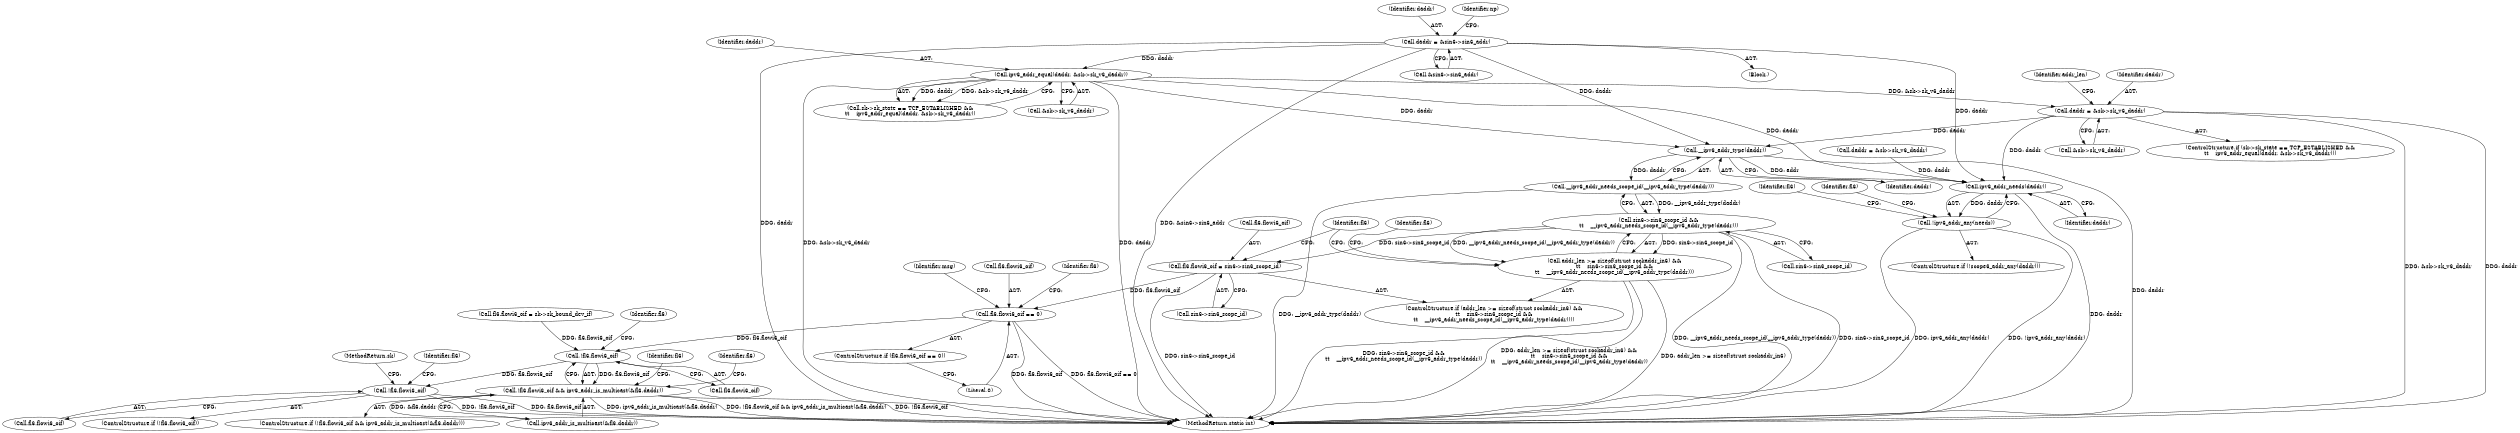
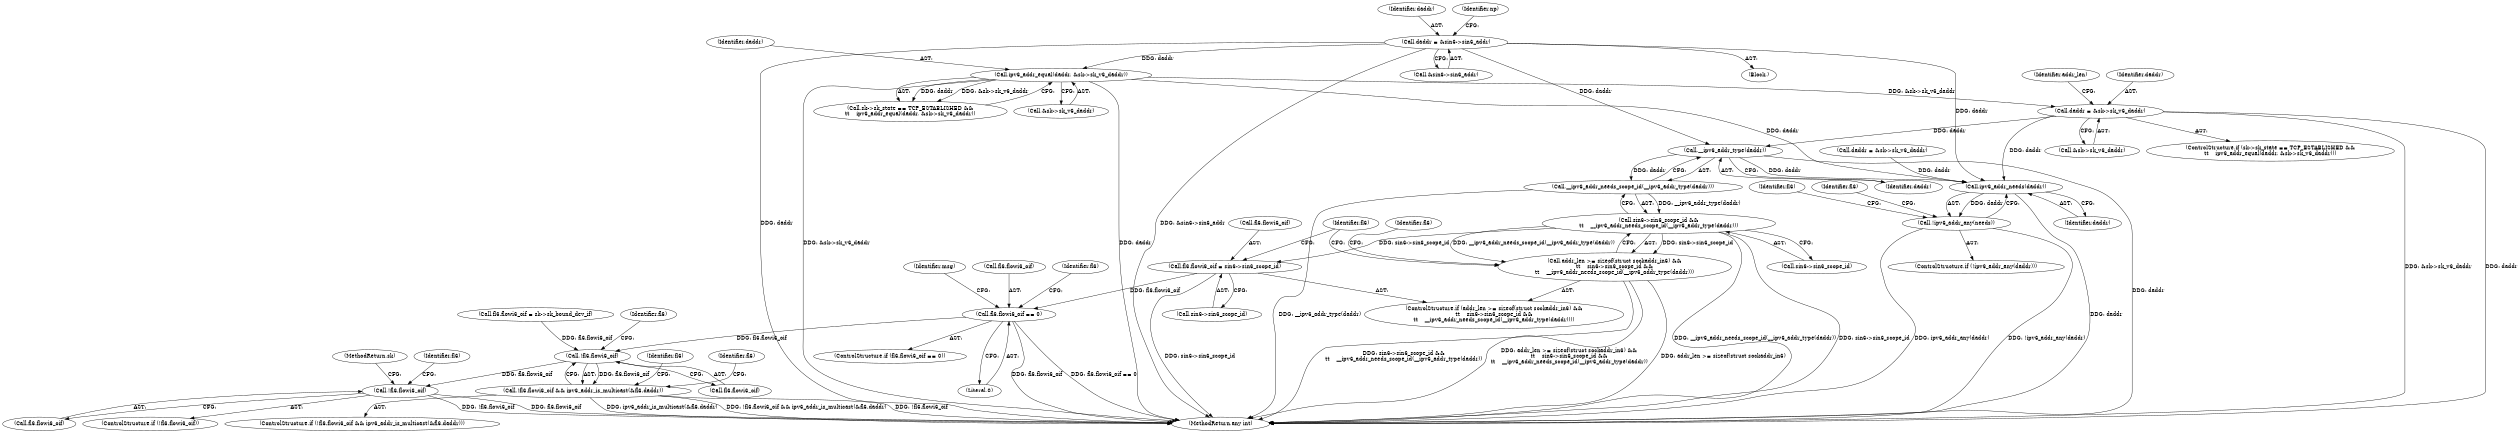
  digraph {
    n1 [label="(Call,daddr = &sk->sk_v6_daddr)"]
    n2 [label="(Call,__ipv6_addr_type(daddr))"]
    n3 [label="(Call,ipv6_addr_needs(daddr))"]
    n4 [label="(Call,&sk->sk_v6_daddr)"]
    n5 [label="(ControlStructure,if (sk->sk_state == TCP_ESTABLISHED &&\n\t\t    ipv6_addr_equal(daddr, &sk->sk_v6_daddr)))"]
-   n6 [label="(MethodReturn,static int)"]
+   n6 [label="(MethodReturn,any int)"]
    n7 [label="(Call,__ipv6_addr_needs_scope_id(__ipv6_addr_type(daddr)))"]
    n8 [label="(Identifier,daddr)"]
    n9 [label="(Call,!ipv6_addr_any(needs))"]
    n10 [label="(Identifier,daddr)"]
    n11 [label="(Call,ipv6_addr_equal(daddr, &sk->sk_v6_daddr))"]
    n12 [label="(Call,sk->sk_state == TCP_ESTABLISHED &&\n\t\t    ipv6_addr_equal(daddr, &sk->sk_v6_daddr))"]
    n13 [label="(Call,&sk->sk_v6_daddr)"]
    n14 [label="(Call,daddr = &sin6->sin6_addr)"]
    n15 [label="(Call,&sin6->sin6_addr)"]
    n16 [label="(Block,)"]
    n17 [label="(Call,sin6->sin6_scope_id &&\n\t\t    __ipv6_addr_needs_scope_id(__ipv6_addr_type(daddr)))"]
    n18 [label="(Call,addr_len >= sizeof(struct sockaddr_in6) &&\n\t\t    sin6->sin6_scope_id &&\n\t\t    __ipv6_addr_needs_scope_id(__ipv6_addr_type(daddr)))"]
    n19 [label="(Call,fl6.flowi6_oif = sin6->sin6_scope_id)"]
    n20 [label="(Call,sin6->sin6_scope_id)"]
    n21 [label="(ControlStructure,if (addr_len >= sizeof(struct sockaddr_in6) &&\n\t\t    sin6->sin6_scope_id &&\n\t\t    __ipv6_addr_needs_scope_id(__ipv6_addr_type(daddr))))"]
    n22 [label="(Call,fl6.flowi6_oif == 0)"]
    n23 [label="(Call,sin6->sin6_scope_id)"]
    n24 [label="(Call,!fl6.flowi6_oif)"]
    n25 [label="(ControlStructure,if (fl6.flowi6_oif == 0))"]
    n26 [label="(Literal,0)"]
    n27 [label="(Call,!fl6.flowi6_oif && ipv6_addr_is_multicast(&fl6.daddr))"]
    n28 [label="(Call,!fl6.flowi6_oif)"]
    n29 [label="(Call,fl6.flowi6_oif)"]
-   n30 [label="(Call,ipv6_addr_is_multicast(&fl6.daddr))"]
    n31 [label="(ControlStructure,if (!fl6.flowi6_oif && ipv6_addr_is_multicast(&fl6.daddr)))"]
    n32 [label="(Call,fl6.flowi6_oif)"]
    n33 [label="(ControlStructure,if (!fl6.flowi6_oif))"]
-   n34 [label="(ControlStructure,if (!scope6_addr_any(daddr)))"]
+   n34 [label="(ControlStructure,if (!ipv6_addr_any(daddr)))"]
    n35 [label="(MethodReturn,sk)"]
    n36 [label="(Identifier,fl6)"]
    n37 [label="(Identifier,fl6)"]
    n38 [label="(Call,daddr = &sk->sk_v6_daddr)"]
    n39 [label="(Identifier,fl6)"]
    n40 [label="(Identifier,fl6)"]
    n41 [label="(Identifier,fl6)"]
    n42 [label="(Identifier,daddr)"]
    n43 [label="(Identifier,fl6)"]
    n44 [label="(Identifier,np)"]
    n45 [label="(Identifier,daddr)"]
    n46 [label="(Identifier,fl6)"]
    n47 [label="(Identifier,fl6)"]
    n48 [label="(Call,fl6.flowi6_oif = sk->sk_bound_dev_if)"]
    n49 [label="(Identifier,fl6)"]
    n50 [label="(Identifier,addr_len)"]
    n51 [label="(Call,fl6.flowi6_oif)"]
    n52 [label="(Identifier,daddr)"]
    n53 [label="(Identifier,msg)"]
    n54 [label="(Call,fl6.flowi6_oif)"]
    n1 -> n2 [label="DDG: daddr"]
    n1 -> n3 [label="DDG: daddr"]
    n1 -> n4 [label="CFG: "]
    n1 -> n5 [label="AST: "]
    n1 -> n6 [label="DDG: &sk->sk_v6_daddr"]
    n1 -> n6 [label="DDG: daddr"]
-   n2 -> n3 [label="DDG: addr"]
+   n2 -> n3 [label="DDG: daddr"]
    n2 -> n6 [label="DDG: daddr"]
    n2 -> n7 [label="AST: "]
    n2 -> n7 [label="DDG: daddr"]
    n2 -> n8 [label="CFG: "]
    n3 -> n6 [label="DDG: daddr"]
    n3 -> n9 [label="AST: "]
    n3 -> n9 [label="DDG: daddr"]
    n3 -> n10 [label="CFG: "]
    n4 -> n1 [label="AST: "]
    n7 -> n2 [label="CFG: "]
    n7 -> n6 [label="DDG: __ipv6_addr_type(daddr)"]
    n7 -> n17 [label="AST: "]
    n7 -> n17 [label="DDG: __ipv6_addr_type(daddr)"]
    n8 -> n2 [label="AST: "]
    n9 -> n3 [label="CFG: "]
    n9 -> n6 [label="DDG: !ipv6_addr_any(daddr)"]
    n9 -> n6 [label="DDG: ipv6_addr_any(daddr)"]
    n9 -> n34 [label="AST: "]
    n10 -> n3 [label="AST: "]
    n11 -> n1 [label="DDG: &sk->sk_v6_daddr"]
-   n11 -> n2 [label="DDG: daddr"]
    n11 -> n3 [label="DDG: daddr"]
    n11 -> n6 [label="DDG: &sk->sk_v6_daddr"]
    n11 -> n6 [label="DDG: daddr"]
    n11 -> n12 [label="AST: "]
    n11 -> n12 [label="DDG: daddr"]
    n11 -> n12 [label="DDG: &sk->sk_v6_daddr"]
    n11 -> n13 [label="CFG: "]
    n12 -> n11 [label="CFG: "]
    n13 -> n11 [label="AST: "]
    n14 -> n2 [label="DDG: daddr"]
    n14 -> n3 [label="DDG: daddr"]
    n14 -> n6 [label="DDG: daddr"]
    n14 -> n6 [label="DDG: &sin6->sin6_addr"]
    n14 -> n11 [label="DDG: daddr"]
    n14 -> n15 [label="CFG: "]
    n14 -> n16 [label="AST: "]
    n15 -> n14 [label="AST: "]
    n17 -> n6 [label="DDG: __ipv6_addr_needs_scope_id(__ipv6_addr_type(daddr))"]
    n17 -> n6 [label="DDG: sin6->sin6_scope_id"]
    n17 -> n7 [label="CFG: "]
    n17 -> n18 [label="AST: "]
    n17 -> n18 [label="DDG: sin6->sin6_scope_id"]
    n17 -> n18 [label="DDG: __ipv6_addr_needs_scope_id(__ipv6_addr_type(daddr))"]
    n17 -> n19 [label="DDG: sin6->sin6_scope_id"]
    n17 -> n20 [label="CFG: "]
    n18 -> n6 [label="DDG: addr_len >= sizeof(struct sockaddr_in6)"]
    n18 -> n6 [label="DDG: sin6->sin6_scope_id &&\n\t\t    __ipv6_addr_needs_scope_id(__ipv6_addr_type(daddr))"]
    n18 -> n6 [label="DDG: addr_len >= sizeof(struct sockaddr_in6) &&\n\t\t    sin6->sin6_scope_id &&\n\t\t    __ipv6_addr_needs_scope_id(__ipv6_addr_type(daddr))"]
    n18 -> n17 [label="CFG: "]
    n18 -> n21 [label="AST: "]
    n19 -> n6 [label="DDG: sin6->sin6_scope_id"]
    n19 -> n21 [label="AST: "]
    n19 -> n22 [label="DDG: fl6.flowi6_oif"]
    n19 -> n23 [label="CFG: "]
    n20 -> n17 [label="AST: "]
    n22 -> n6 [label="DDG: fl6.flowi6_oif"]
    n22 -> n6 [label="DDG: fl6.flowi6_oif == 0"]
    n22 -> n24 [label="DDG: fl6.flowi6_oif"]
    n22 -> n25 [label="AST: "]
-   n25 -> n26 [label="CFG: "]
+   n22 -> n26 [label="CFG: "]
    n23 -> n19 [label="AST: "]
    n24 -> n27 [label="AST: "]
    n24 -> n27 [label="DDG: fl6.flowi6_oif"]
    n24 -> n28 [label="DDG: fl6.flowi6_oif"]
    n24 -> n29 [label="CFG: "]
    n26 -> n22 [label="AST: "]
    n27 -> n6 [label="DDG: ipv6_addr_is_multicast(&fl6.daddr)"]
    n27 -> n6 [label="DDG: !fl6.flowi6_oif && ipv6_addr_is_multicast(&fl6.daddr)"]
    n27 -> n6 [label="DDG: !fl6.flowi6_oif"]
    n27 -> n24 [label="CFG: "]
-   n27 -> n30 [label="CFG: "]
    n27 -> n31 [label="AST: "]
    n28 -> n6 [label="DDG: fl6.flowi6_oif"]
    n28 -> n6 [label="DDG: !fl6.flowi6_oif"]
    n28 -> n32 [label="CFG: "]
    n28 -> n33 [label="AST: "]
    n29 -> n24 [label="AST: "]
-   n30 -> n27 [label="AST: "]
-   n30 -> n27 [label="DDG: &fl6.daddr"]
    n32 -> n28 [label="AST: "]
    n35 -> n28 [label="CFG: "]
    n36 -> n27 [label="CFG: "]
    n37 -> n18 [label="CFG: "]
    n37 -> n19 [label="CFG: "]
    n38 -> n3 [label="DDG: daddr"]
    n39 -> n24 [label="CFG: "]
    n40 -> n9 [label="CFG: "]
    n41 -> n28 [label="CFG: "]
    n42 -> n14 [label="AST: "]
    n43 -> n18 [label="CFG: "]
    n44 -> n14 [label="CFG: "]
    n45 -> n11 [label="AST: "]
    n46 -> n22 [label="CFG: "]
    n47 -> n9 [label="CFG: "]
    n48 -> n24 [label="DDG: fl6.flowi6_oif"]
    n49 -> n27 [label="CFG: "]
    n50 -> n1 [label="CFG: "]
    n51 -> n19 [label="AST: "]
    n52 -> n1 [label="AST: "]
    n53 -> n22 [label="CFG: "]
    n54 -> n22 [label="AST: "]
  }
